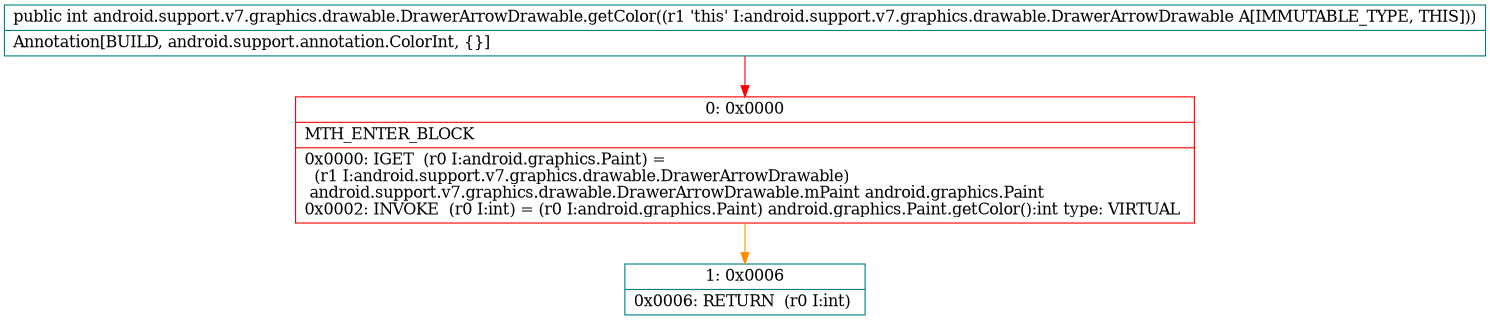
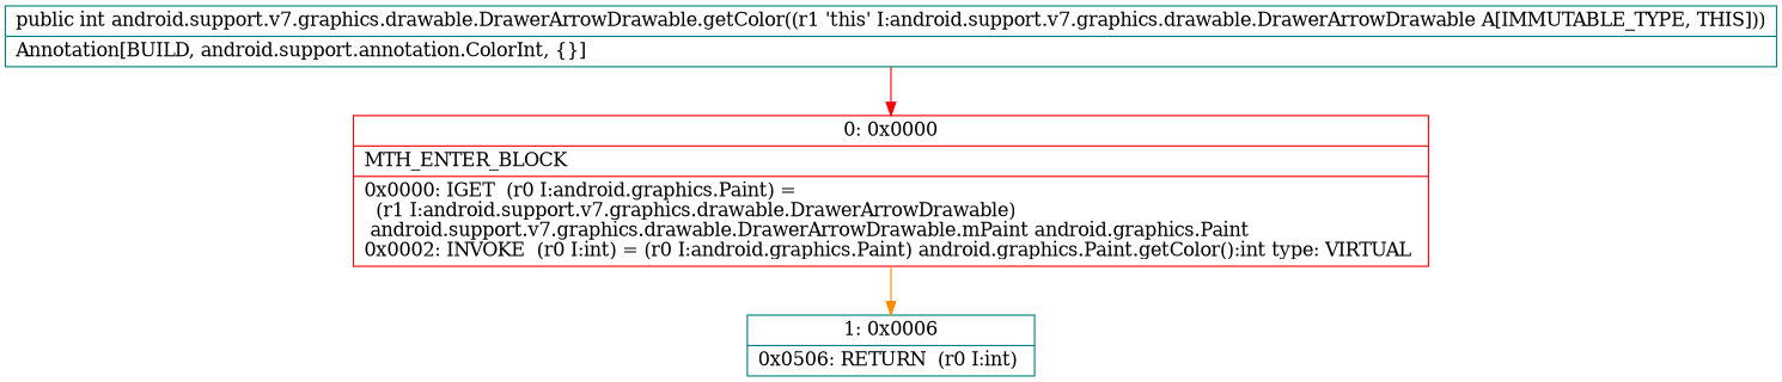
  digraph {
    node [shape=record color=teal]
    n1 [label="{0\:\ 0x0000|MTH_ENTER_BLOCK\l|0x0000: IGET  (r0 I:android.graphics.Paint) = \l  (r1 I:android.support.v7.graphics.drawable.DrawerArrowDrawable)\l android.support.v7.graphics.drawable.DrawerArrowDrawable.mPaint android.graphics.Paint \l0x0002: INVOKE  (r0 I:int) = (r0 I:android.graphics.Paint) android.graphics.Paint.getColor():int type: VIRTUAL \l}" color=red]
-   n2 [label="{1\:\ 0x0006|0x0006: RETURN  (r0 I:int) \l}"]
+   n2 [label="{1\:\ 0x0006|0x0506: RETURN  (r0 I:int) \l}"]
    n3 [label="{public int android.support.v7.graphics.drawable.DrawerArrowDrawable.getColor((r1 'this' I:android.support.v7.graphics.drawable.DrawerArrowDrawable A[IMMUTABLE_TYPE, THIS]))  | Annotation[BUILD, android.support.annotation.ColorInt, \{\}]\l}"]
    n1 -> n2 [color=darkorange]
    n3 -> n1 [color=red]
  }
